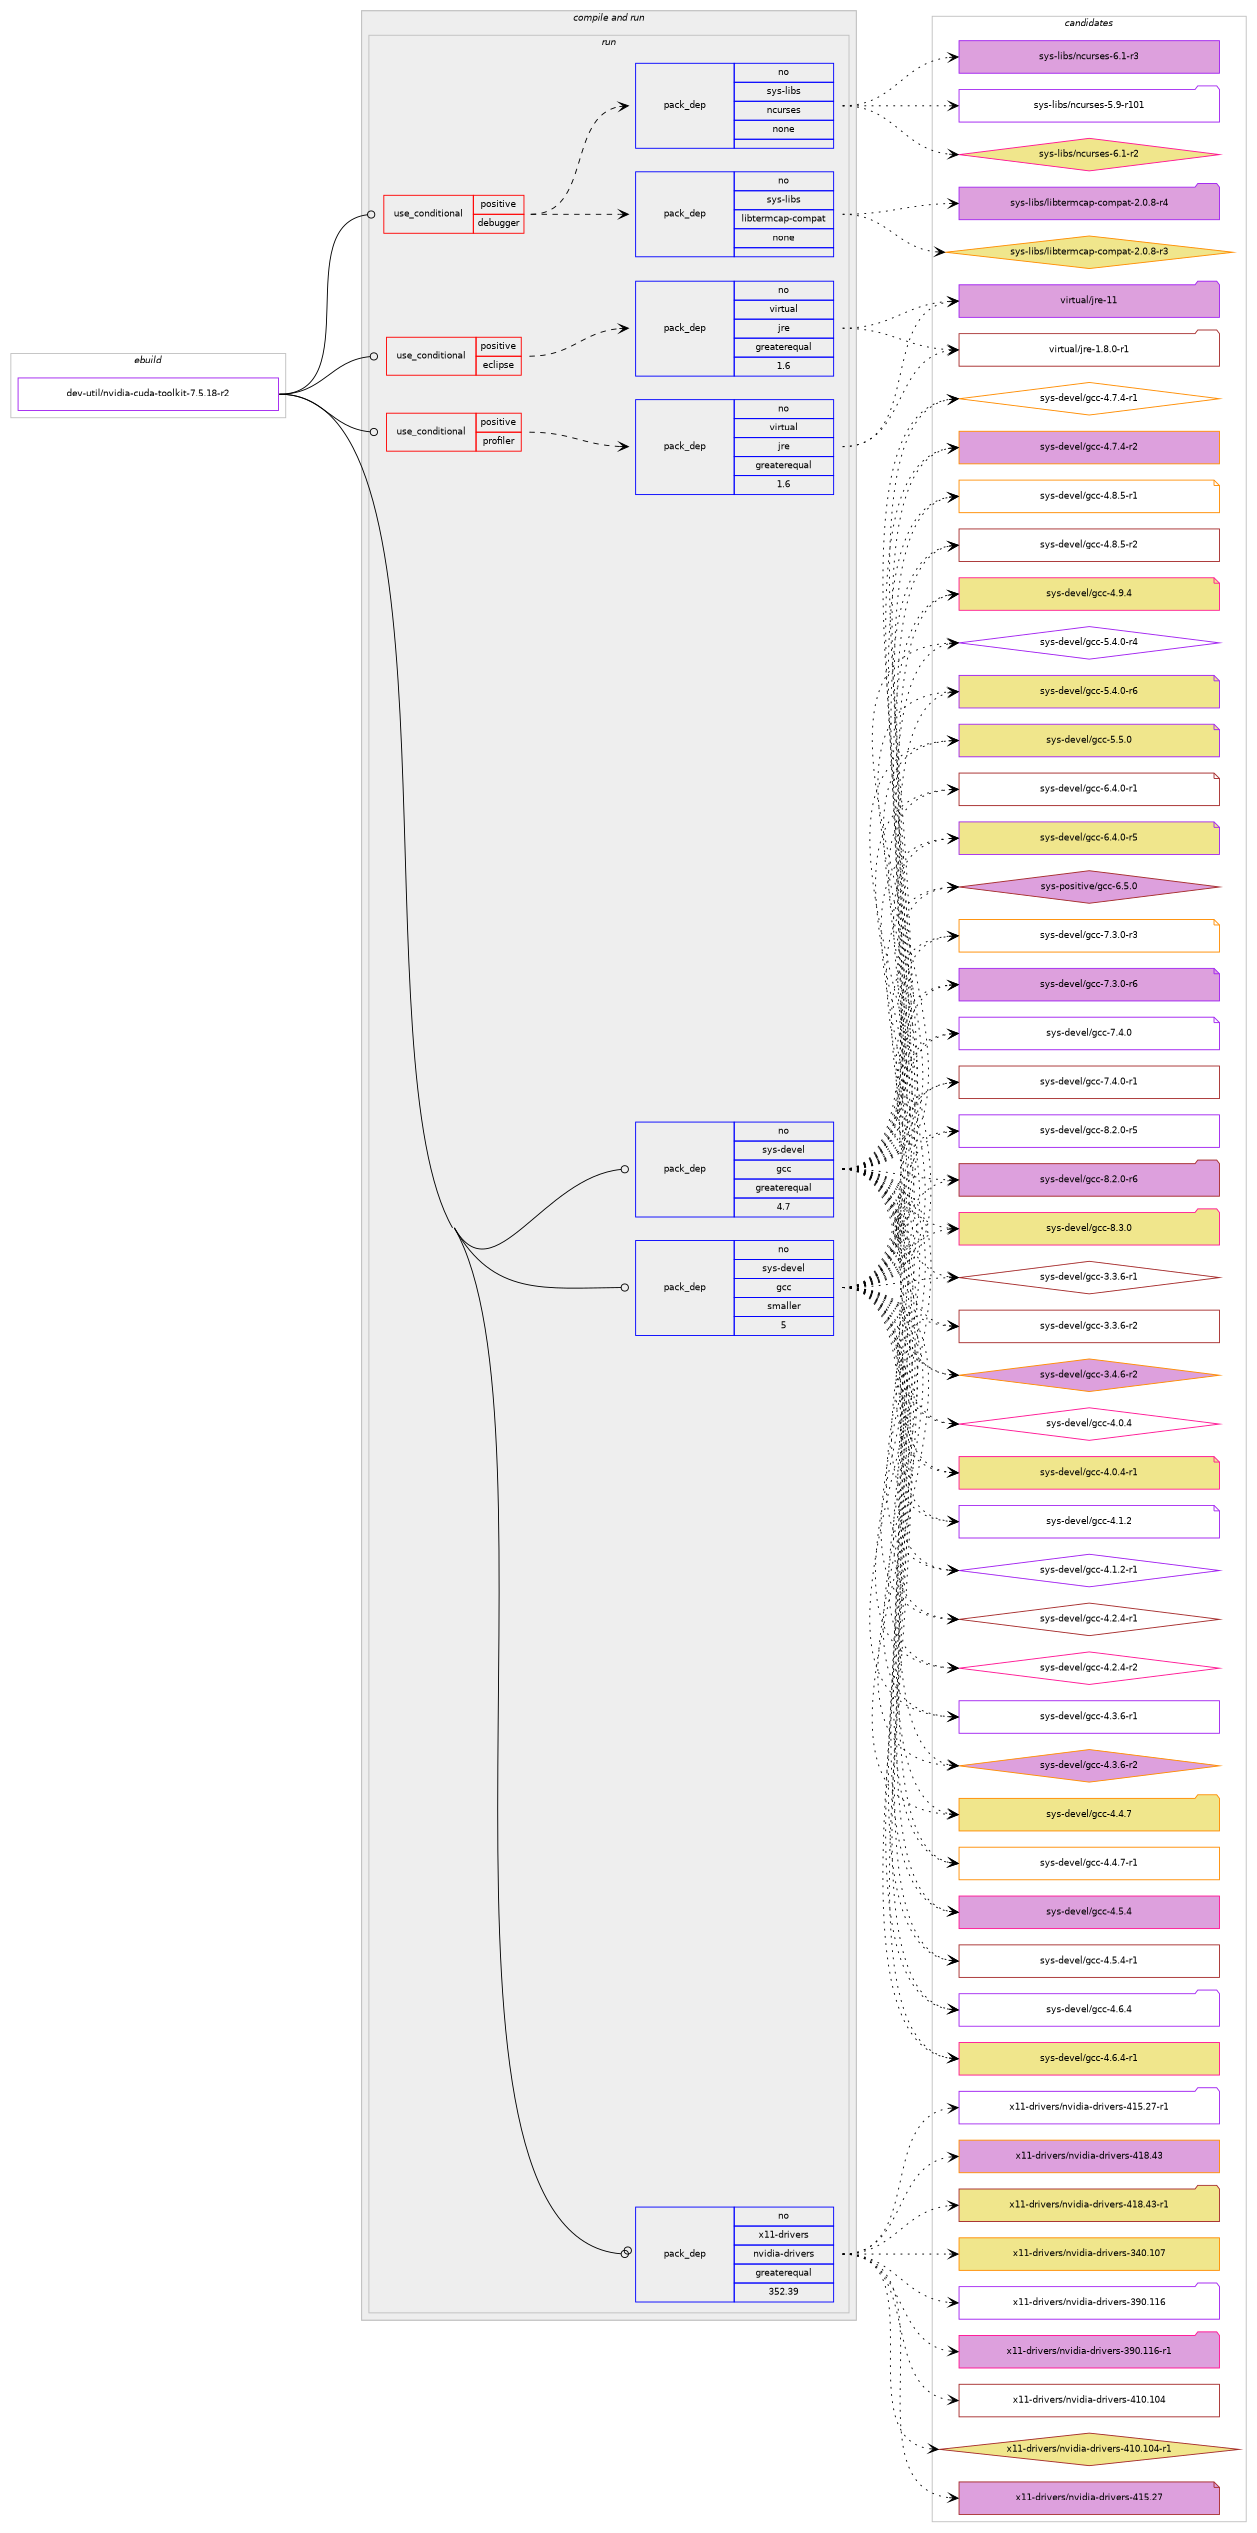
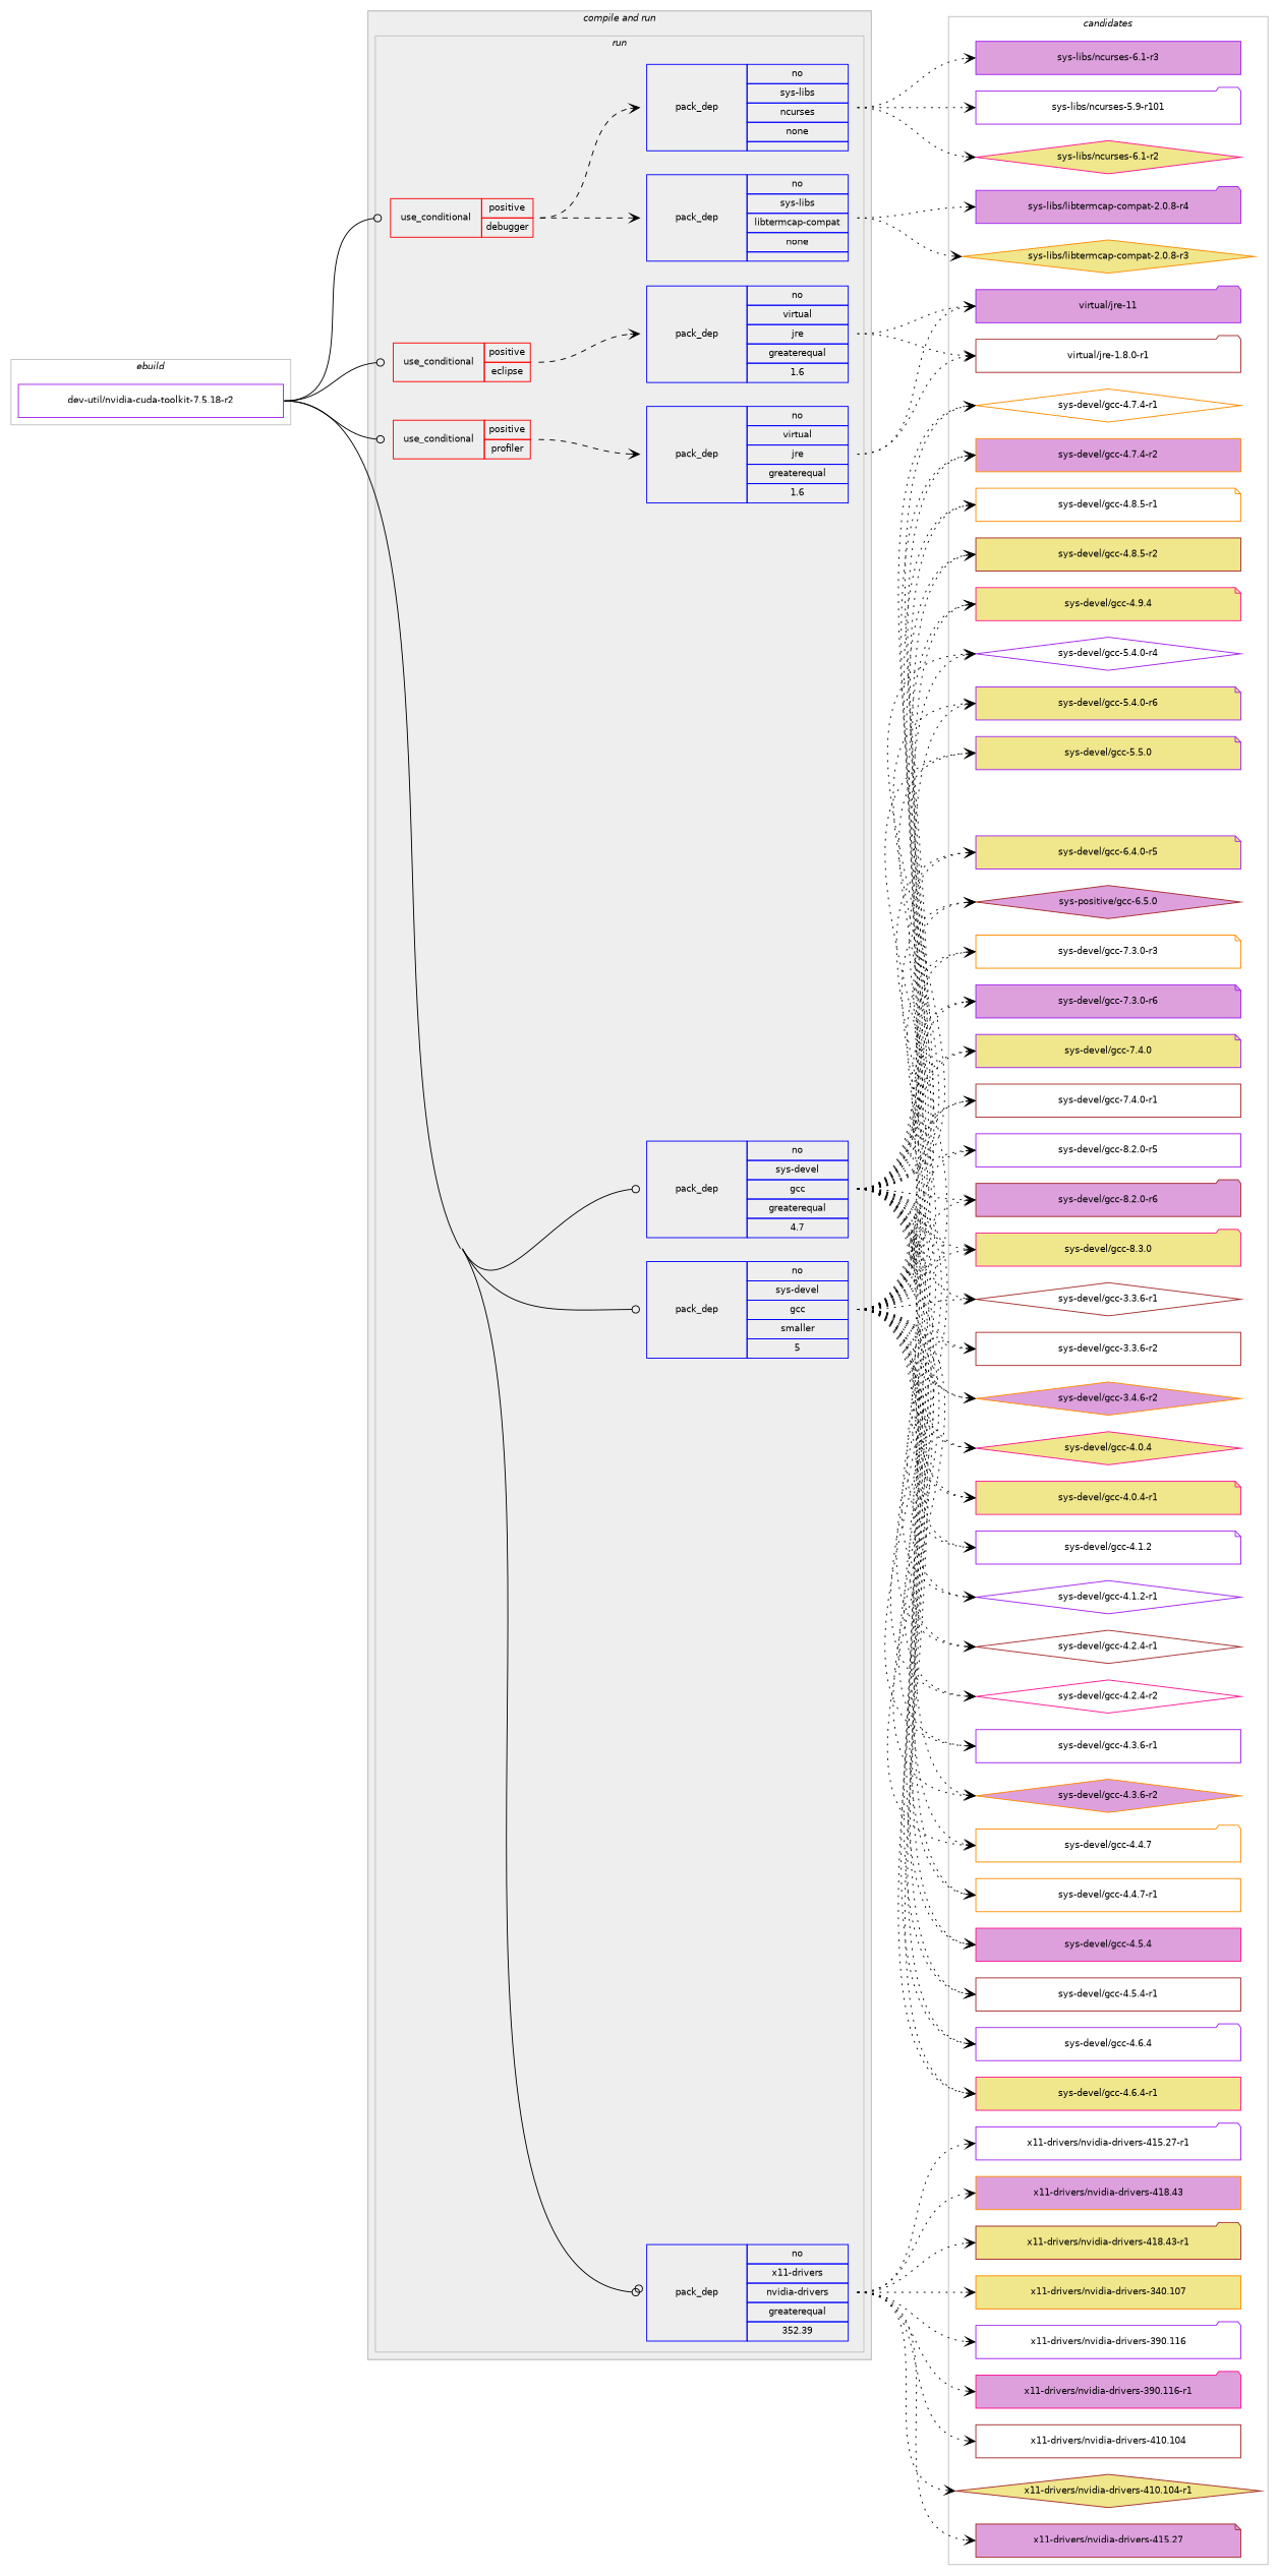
  digraph {
    compound=true
    concentrate=true
    fontname=Helvetica
    fontsize=10
    newrank=true
    rankdir=LR
    ranksep=1.5
    node [color=purple fillcolor=white fontname=Helvetica fontsize=10 shape=box style=filled]
    edge [arrowhead=vee headport=w style=dotted tailport=e weight=100]
    n1 [label="dev-util/nvidia-cuda-toolkit-7.5.18-r2" width=4]
    n2 [color=blue label=<<TABLE BORDER="0" CELLBORDER="1" CELLSPACING="0" CELLPADDING="4" WIDTH="220"><TR><TD ROWSPAN="6" CELLPADDING="30">pack_dep</TD></TR><TR><TD WIDTH="110">no</TD></TR><TR><TD>sys-libs</TD></TR><TR><TD>libtermcap-compat</TD></TR><TR><TD>none</TD></TR><TR><TD></TD></TR></TABLE>> shape=none fillcolor="" style=""]
    n3 [color=blue label=<<TABLE BORDER="0" CELLBORDER="1" CELLSPACING="0" CELLPADDING="4" WIDTH="220"><TR><TD ROWSPAN="6" CELLPADDING="30">pack_dep</TD></TR><TR><TD WIDTH="110">no</TD></TR><TR><TD>sys-libs</TD></TR><TR><TD>ncurses</TD></TR><TR><TD>none</TD></TR><TR><TD></TD></TR></TABLE>> shape=none fillcolor="" style=""]
    n4 [color=red label=<<TABLE BORDER="0" CELLBORDER="1" CELLSPACING="0" CELLPADDING="4"><TR><TD ROWSPAN="3" CELLPADDING="10">use_conditional</TD></TR><TR><TD>positive</TD></TR><TR><TD>debugger</TD></TR></TABLE>> shape=none fillcolor="" style=""]
    n5 [color=blue label=<<TABLE BORDER="0" CELLBORDER="1" CELLSPACING="0" CELLPADDING="4" WIDTH="220"><TR><TD ROWSPAN="6" CELLPADDING="30">pack_dep</TD></TR><TR><TD WIDTH="110">no</TD></TR><TR><TD>virtual</TD></TR><TR><TD>jre</TD></TR><TR><TD>greaterequal</TD></TR><TR><TD>1.6</TD></TR></TABLE>> shape=none fillcolor="" style=""]
    n6 [color=red label=<<TABLE BORDER="0" CELLBORDER="1" CELLSPACING="0" CELLPADDING="4"><TR><TD ROWSPAN="3" CELLPADDING="10">use_conditional</TD></TR><TR><TD>positive</TD></TR><TR><TD>eclipse</TD></TR></TABLE>> shape=none fillcolor="" style=""]
    n7 [color=blue label=<<TABLE BORDER="0" CELLBORDER="1" CELLSPACING="0" CELLPADDING="4" WIDTH="220"><TR><TD ROWSPAN="6" CELLPADDING="30">pack_dep</TD></TR><TR><TD WIDTH="110">no</TD></TR><TR><TD>virtual</TD></TR><TR><TD>jre</TD></TR><TR><TD>greaterequal</TD></TR><TR><TD>1.6</TD></TR></TABLE>> shape=none fillcolor="" style=""]
    n8 [color=red label=<<TABLE BORDER="0" CELLBORDER="1" CELLSPACING="0" CELLPADDING="4"><TR><TD ROWSPAN="3" CELLPADDING="10">use_conditional</TD></TR><TR><TD>positive</TD></TR><TR><TD>profiler</TD></TR></TABLE>> shape=none fillcolor="" style=""]
    n9 [color=blue label=<<TABLE BORDER="0" CELLBORDER="1" CELLSPACING="0" CELLPADDING="4" WIDTH="220"><TR><TD ROWSPAN="6" CELLPADDING="30">pack_dep</TD></TR><TR><TD WIDTH="110">no</TD></TR><TR><TD>sys-devel</TD></TR><TR><TD>gcc</TD></TR><TR><TD>greaterequal</TD></TR><TR><TD>4.7</TD></TR></TABLE>> shape=none fillcolor="" style=""]
    n10 [color=blue label=<<TABLE BORDER="0" CELLBORDER="1" CELLSPACING="0" CELLPADDING="4" WIDTH="220"><TR><TD ROWSPAN="6" CELLPADDING="30">pack_dep</TD></TR><TR><TD WIDTH="110">no</TD></TR><TR><TD>sys-devel</TD></TR><TR><TD>gcc</TD></TR><TR><TD>smaller</TD></TR><TR><TD>5</TD></TR></TABLE>> shape=none fillcolor="" style=""]
    n11 [color=blue label=<<TABLE BORDER="0" CELLBORDER="1" CELLSPACING="0" CELLPADDING="4" WIDTH="220"><TR><TD ROWSPAN="6" CELLPADDING="30">pack_dep</TD></TR><TR><TD WIDTH="110">no</TD></TR><TR><TD>x11-drivers</TD></TR><TR><TD>nvidia-drivers</TD></TR><TR><TD>greaterequal</TD></TR><TR><TD>352.39</TD></TR></TABLE>> shape=none fillcolor="" style=""]
    n12 [color=darkorange fillcolor=khaki label="sys-libs/libtermcap-compat-2.0.8-r3" shape=diamond width=4]
    n13 [fillcolor=plum label="sys-libs/libtermcap-compat-2.0.8-r4" shape=folder width=4]
    n14 [label="sys-libs/ncurses-5.9-r101" shape=folder width=4]
    n15 [color=deeppink fillcolor=khaki label="sys-libs/ncurses-6.1-r2" shape=diamond width=4]
    n16 [fillcolor=plum label="sys-libs/ncurses-6.1-r3" width=4]
    n17 [color=brown label="virtual/jre-1.8.0-r1" shape=folder width=4]
    n18 [fillcolor=plum label="virtual/jre-11" shape=folder width=4]
    n19 [color=brown label="sys-devel/gcc-3.3.6-r1" shape=diamond width=4]
    n20 [color=brown label="sys-devel/gcc-3.3.6-r2" width=4]
    n21 [color=darkorange fillcolor=plum label="sys-devel/gcc-3.4.6-r2" shape=diamond width=4]
-   n22 [color=deeppink label="sys-devel/gcc-4.0.4" shape=diamond width=4]
+   n22 [color=deeppink fillcolor=khaki label="sys-devel/gcc-4.0.4" shape=diamond width=4]
    n23 [color=deeppink fillcolor=khaki label="sys-devel/gcc-4.0.4-r1" shape=note width=4]
    n24 [label="sys-devel/gcc-4.1.2" shape=note width=4]
    n25 [label="sys-devel/gcc-4.1.2-r1" shape=diamond width=4]
    n26 [color=brown label="sys-devel/gcc-4.2.4-r1" shape=diamond width=4]
    n27 [color=deeppink label="sys-devel/gcc-4.2.4-r2" shape=diamond width=4]
    n28 [label="sys-devel/gcc-4.3.6-r1" width=4]
    n29 [color=darkorange fillcolor=plum label="sys-devel/gcc-4.3.6-r2" shape=diamond width=4]
-   n30 [color=darkorange fillcolor=khaki label="sys-devel/gcc-4.4.7" shape=folder width=4]
+   n30 [color=darkorange label="sys-devel/gcc-4.4.7" shape=folder width=4]
    n31 [color=darkorange label="sys-devel/gcc-4.4.7-r1" width=4]
    n32 [color=deeppink fillcolor=plum label="sys-devel/gcc-4.5.4" width=4]
    n33 [color=brown label="sys-devel/gcc-4.5.4-r1" width=4]
    n34 [label="sys-devel/gcc-4.6.4" shape=folder width=4]
    n35 [color=deeppink fillcolor=khaki label="sys-devel/gcc-4.6.4-r1" width=4]
    n36 [color=darkorange label="sys-devel/gcc-4.7.4-r1" shape=diamond width=4]
    n37 [color=darkorange fillcolor=plum label="sys-devel/gcc-4.7.4-r2" width=4]
    n38 [color=darkorange label="sys-devel/gcc-4.8.5-r1" shape=note width=4]
-   n39 [color=brown label="sys-devel/gcc-4.8.5-r2" width=4]
+   n39 [color=brown fillcolor=khaki label="sys-devel/gcc-4.8.5-r2" width=4]
    n40 [color=deeppink fillcolor=khaki label="sys-devel/gcc-4.9.4" shape=note width=4]
    n41 [label="sys-devel/gcc-5.4.0-r4" shape=diamond width=4]
    n42 [fillcolor=khaki label="sys-devel/gcc-5.4.0-r6" shape=note width=4]
    n43 [fillcolor=khaki label="sys-devel/gcc-5.5.0" shape=note width=4]
-   n44 [color=brown label="sys-devel/gcc-6.4.0-r1" shape=note width=4]
    n45 [fillcolor=khaki label="sys-devel/gcc-6.4.0-r5" shape=note width=4]
    n46 [color=brown fillcolor=plum label="sys-positive/gcc-6.5.0" shape=diamond width=4]
    n47 [color=darkorange label="sys-devel/gcc-7.3.0-r3" shape=note width=4]
    n48 [fillcolor=plum label="sys-devel/gcc-7.3.0-r6" shape=note width=4]
-   n49 [label="sys-devel/gcc-7.4.0" shape=note width=4]
+   n49 [fillcolor=khaki label="sys-devel/gcc-7.4.0" shape=note width=4]
    n50 [color=brown label="sys-devel/gcc-7.4.0-r1" width=4]
    n51 [label="sys-devel/gcc-8.2.0-r5" width=4]
    n52 [color=brown fillcolor=plum label="sys-devel/gcc-8.2.0-r6" shape=folder width=4]
    n53 [color=deeppink fillcolor=khaki label="sys-devel/gcc-8.3.0" shape=folder width=4]
    n54 [color=darkorange fillcolor=khaki label="x11-drivers/nvidia-drivers-340.107" width=4]
    n55 [label="x11-drivers/nvidia-drivers-390.116" shape=folder width=4]
    n56 [color=deeppink fillcolor=plum label="x11-drivers/nvidia-drivers-390.116-r1" shape=folder width=4]
    n57 [color=brown label="x11-drivers/nvidia-drivers-410.104" width=4]
    n58 [color=brown fillcolor=khaki label="x11-drivers/nvidia-drivers-410.104-r1" shape=diamond width=4]
    n59 [color=brown fillcolor=plum label="x11-drivers/nvidia-drivers-415.27" shape=note width=4]
    n60 [label="x11-drivers/nvidia-drivers-415.27-r1" shape=folder width=4]
    n61 [color=darkorange fillcolor=plum label="x11-drivers/nvidia-drivers-418.43" width=4]
    n62 [color=brown fillcolor=khaki label="x11-drivers/nvidia-drivers-418.43-r1" shape=folder width=4]
    subgraph cluster_1 {
      color=gray
      label=<<i>dependencies</i>>
      subgraph cluster_2 {
        color=gray
        fillcolor="#eeeeee"
        label=<<i>compile</i>>
        style=filled
      }
      subgraph cluster_3 {
        color=gray
        fillcolor="#eeeeee"
        label=<<i>compile and run</i>>
        style=filled
      }
      subgraph cluster_4 {
        color=gray
        fillcolor="#eeeeee"
        label=<<i>run</i>>
        style=filled
        subgraph sub_5 {
          color=gray
          fillcolor="#eeeeee"
          label=<<i>run</i>>
          style=filled
          n4
          subgraph sub_6 {
            color=gray
            fillcolor="#eeeeee"
            label=<<i>run</i>>
            style=filled
            n2
          }
          subgraph sub_7 {
            color=gray
            fillcolor="#eeeeee"
            label=<<i>run</i>>
            style=filled
            n3
          }
        }
        subgraph sub_8 {
          color=gray
          fillcolor="#eeeeee"
          label=<<i>run</i>>
          style=filled
          n6
          subgraph sub_9 {
            color=gray
            fillcolor="#eeeeee"
            label=<<i>run</i>>
            style=filled
            n5
          }
        }
        subgraph sub_10 {
          color=gray
          fillcolor="#eeeeee"
          label=<<i>run</i>>
          style=filled
          n8
          subgraph sub_11 {
            color=gray
            fillcolor="#eeeeee"
            label=<<i>run</i>>
            style=filled
            n7
          }
        }
        subgraph sub_12 {
          color=gray
          fillcolor="#eeeeee"
          label=<<i>run</i>>
          style=filled
          n9
        }
        subgraph sub_13 {
          color=gray
          fillcolor="#eeeeee"
          label=<<i>run</i>>
          style=filled
          n10
        }
        subgraph sub_14 {
          color=gray
          fillcolor="#eeeeee"
          label=<<i>run</i>>
          style=filled
          n11
        }
      }
    }
    subgraph cluster_15 {
      color=gray
      label=<<i>ebuild</i>>
      rank=same
      n1
    }
    subgraph cluster_16 {
      color=gray
      label=<<i>candidates</i>>
      rank=same
      subgraph sub_17 {
        color=black
        label=<<i>candidates</i>>
        nodesep=1
        rank=same
        n12
        n13
      }
      subgraph sub_18 {
        color=black
        label=<<i>candidates</i>>
        nodesep=1
        rank=same
        n14
        n15
        n16
      }
      subgraph sub_19 {
        color=black
        label=<<i>candidates</i>>
        nodesep=1
        rank=same
        n17
        n18
      }
      subgraph sub_20 {
        color=black
        label=<<i>candidates</i>>
        nodesep=1
        rank=same
        n17
        n18
      }
      subgraph sub_21 {
        color=black
        label=<<i>candidates</i>>
        nodesep=1
        rank=same
        n19
        n20
        n21
        n22
        n23
        n24
        n25
        n26
        n27
        n28
        n29
        n30
        n31
        n32
        n33
        n34
        n35
        n36
        n37
        n38
        n39
        n40
        n41
        n42
        n43
-       n44
        n45
        n46
        n47
        n48
        n49
        n50
        n51
        n52
        n53
      }
      subgraph sub_22 {
        color=black
        label=<<i>candidates</i>>
        nodesep=1
        rank=same
        n19
        n20
        n21
        n22
        n23
        n24
        n25
        n26
        n27
        n28
        n29
        n30
        n31
        n32
        n33
        n34
        n35
        n36
        n37
        n38
        n39
        n40
        n41
        n42
        n43
-       n44
        n45
        n46
        n47
        n48
        n49
        n50
        n51
        n52
        n53
      }
      subgraph sub_23 {
        color=black
        label=<<i>candidates</i>>
        nodesep=1
        rank=same
        n54
        n55
        n56
        n57
        n58
        n59
        n60
        n61
        n62
      }
    }
    n1 -> n4 [arrowhead=odot style=solid weight=20]
    n1 -> n6 [arrowhead=odot style=solid weight=20]
    n1 -> n8 [arrowhead=odot style=solid weight=20]
    n1 -> n9 [arrowhead=odot style=solid weight=20]
    n1 -> n10 [arrowhead=odot style=solid weight=20]
    n1 -> n11 [arrowhead=odot style=solid weight=20]
    n2 -> n12
    n2 -> n13
    n3 -> n14
    n3 -> n15
    n3 -> n16
    n4 -> n2 [style=dashed weight=20]
    n4 -> n3 [style=dashed weight=20]
    n5 -> n17
    n5 -> n18
    n6 -> n5 [style=dashed weight=20]
    n7 -> n17
    n7 -> n18
    n8 -> n7 [style=dashed weight=20]
    n9 -> n19
    n9 -> n20
    n9 -> n21
    n9 -> n22
    n9 -> n23
    n9 -> n24
    n9 -> n25
    n9 -> n26
    n9 -> n27
    n9 -> n28
    n9 -> n29
    n9 -> n30
    n9 -> n31
    n9 -> n32
    n9 -> n33
    n9 -> n34
    n9 -> n35
    n9 -> n36
    n9 -> n37
    n9 -> n38
    n9 -> n39
    n9 -> n40
    n9 -> n41
    n9 -> n42
    n9 -> n43
-   n9 -> n44
    n9 -> n45
    n9 -> n46
    n9 -> n47
    n9 -> n48
    n9 -> n49
    n9 -> n50
    n9 -> n51
    n9 -> n52
    n9 -> n53
    n10 -> n19
    n10 -> n20
    n10 -> n21
    n10 -> n22
    n10 -> n23
    n10 -> n24
    n10 -> n25
    n10 -> n26
    n10 -> n27
    n10 -> n28
    n10 -> n29
    n10 -> n30
    n10 -> n31
    n10 -> n32
    n10 -> n33
    n10 -> n34
    n10 -> n35
    n10 -> n36
    n10 -> n37
    n10 -> n38
    n10 -> n39
    n10 -> n40
    n10 -> n41
    n10 -> n42
    n10 -> n43
-   n10 -> n44
    n10 -> n45
    n10 -> n46
    n10 -> n47
    n10 -> n48
    n10 -> n49
    n10 -> n50
    n10 -> n51
    n10 -> n52
    n10 -> n53
    n11 -> n54
    n11 -> n55
    n11 -> n56
    n11 -> n57
    n11 -> n58
    n11 -> n59
    n11 -> n60
    n11 -> n61
    n11 -> n62
  }
